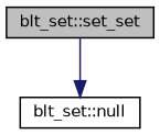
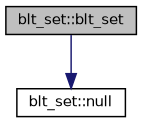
  digraph {
    rankdir=TB
    node [color=black fontname=Helvetica fontsize=10 shape=record style=filled]
-   n1 [fillcolor=grey75 fontcolor=black height=0.2 label="blt_set::set_set" width=0.4]
+   n1 [fillcolor=grey75 fontcolor=black height=0.2 label="blt_set::blt_set" width=0.4]
    n2 [fillcolor=white height=0.2 label="blt_set::null" width=0.4]
    n1 -> n2 [color=midnightblue fontname=Helvetica fontsize=10 labelfontname=Helvetica labelfontsize=10 style=solid]
  }
